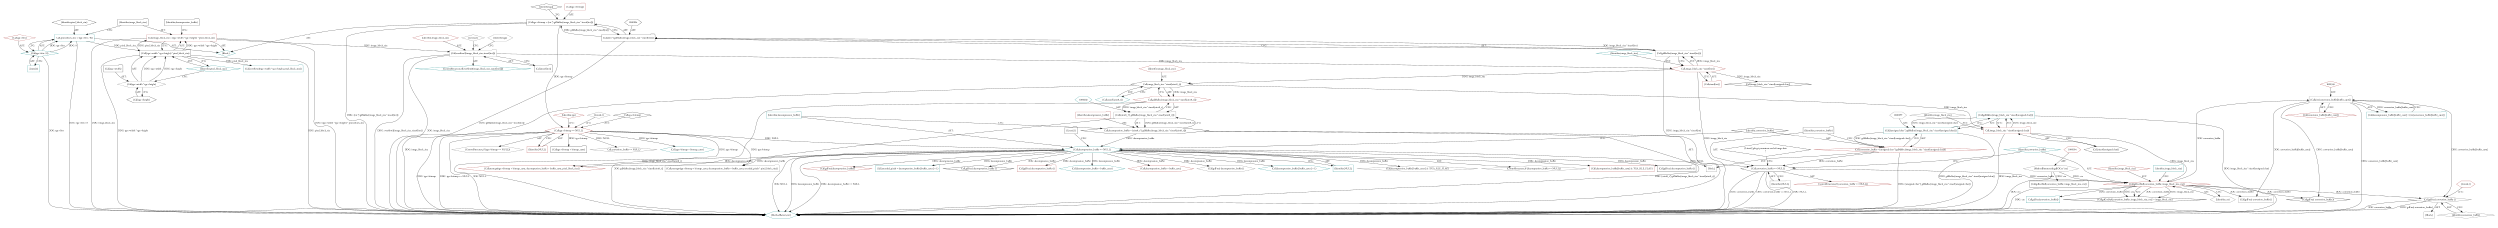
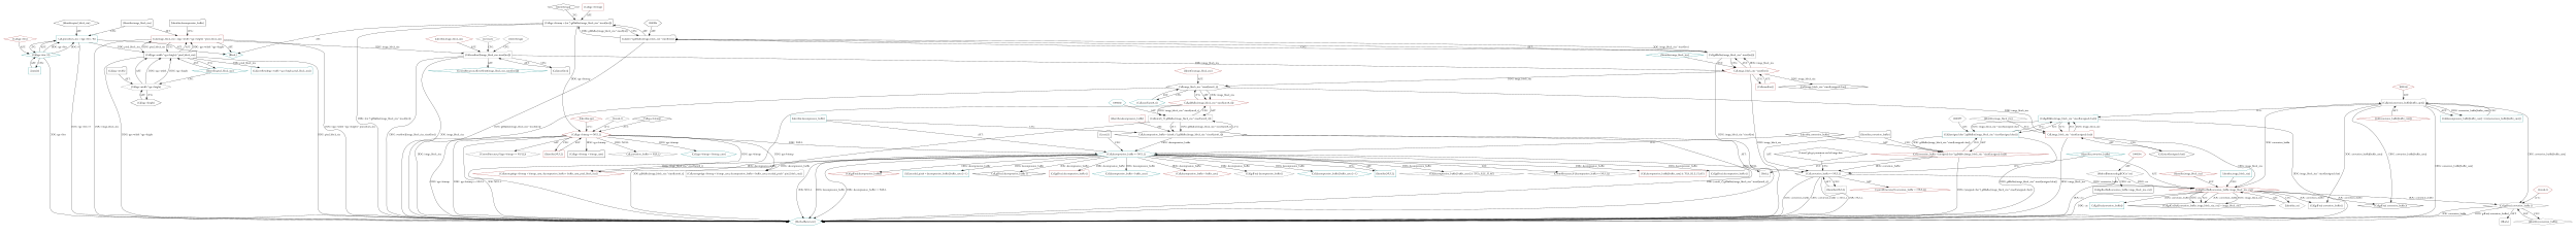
  digraph {
    fontname="EB Garamond"
    node [color=black fontname="EB Garamond" shape=folder]
    edge [fontname="EB Garamond"]
    n1 [color=gray40 label="(Call,gdFree( conversion_buffer ))" shape=diamond]
    n2 [color=gray40 label="(Identifier,conversion_buffer)" shape=diamond]
    n3 [color=gray40 label="(Block,)"]
    n4 [color=teal label="(MethodReturn,int)" shape=hexagon]
    n5 [color=gray40 label="(Call,(int)conversion_buffer[buffer_caret])"]
    n6 [color=brown label="(Call,conversion_buffer[buffer_caret])" shape=diamond]
    n7 [color=gray40 label="(Call,gdFree( conversion_buffer ))"]
    n8 [color=teal label="(Call,decompression_buffer[buffer_caret] = (int)conversion_buffer[buffer_caret])"]
    n9 [label="(Call,gdFree( conversion_buffer ))" shape=diamond]
    n10 [color=brown label="(Call,gdGetBuf(conversion_buffer, image_block_size, ctx))" shape=diamond]
    n11 [color=teal label="(Call,gdFree(conversion_buffer))"]
    n12 [label="(Call,gdGetBuf(conversion_buffer, image_block_size, ctx) != image_block_size)" shape=diamond]
    n13 [color=gray40 label="(Identifier,ctx)" shape=hexagon]
    n14 [label="(Call,conversion_buffer == NULL)" shape=hexagon]
    n15 [color=gray40 label="(Identifier,NULL)"]
    n16 [color=brown label="(ControlStructure,if (conversion_buffer == NULL))" shape=diamond]
    n17 [color=brown label="(Call,conversion_buffer = (unsigned char *) gdMalloc(image_block_size * sizeof(unsigned char)))" shape=diamond]
    n18 [color=teal label="(Call,(unsigned char *) gdMalloc(image_block_size * sizeof(unsigned char)))"]
    n19 [color=gray40 label="(Block,)"]
    n20 [color=teal label="(Call,gdMalloc(image_block_size * sizeof(unsigned char)))"]
    n21 [color=brown label="(Call,image_block_size * sizeof(unsigned char))"]
    n22 [label="(Call,sizeof(unsigned char))" shape=hexagon]
    n23 [label="(Call,image_block_size * sizeof(uint8_t))" shape=hexagon]
    n24 [color=brown label="(Call,gdMalloc(image_block_size * sizeof(uint8_t)))" shape=hexagon]
    n25 [color=teal label="(Call,sizeof(uint8_t))" shape=hexagon]
    n26 [color=gray40 label="(Call,(uint8_t*) gdMalloc(image_block_size * sizeof(uint8_t)))"]
    n27 [color=brown label="(Call,image_block_size * sizeof(int))" shape=hexagon]
    n28 [color=gray40 label="(Call,gdMalloc(image_block_size * sizeof(int)))"]
    n29 [label="(Call,image_block_size * sizeof(unsigned char))" shape=diamond]
    n30 [color=brown label="(Call,sizeof(int))"]
    n31 [label="(Call,(int *) gdMalloc(image_block_size * sizeof(int)))"]
    n32 [color=gray40 label="(Call,overflow2(image_block_size, sizeof(int)))"]
    n33 [label="(Call,sizeof(int))"]
    n34 [color=teal label="(ControlStructure,if(overflow2(image_block_size, sizeof(int))))" shape=diamond]
    n35 [color=brown label="(Call,image_block_size = (tga->width * tga->height) * pixel_block_size)"]
    n36 [label="(Call,(tga->width * tga->height) * pixel_block_size)"]
    n37 [color=teal label="(Block,)" shape=diamond]
    n38 [color=teal label="(Call,overflow2(tga->width * tga->height, pixel_block_size))"]
    n39 [color=teal label="(Identifier,pixel_block_size)" shape=diamond]
    n40 [color=gray40 label="(Call,tga->width * tga->height)" shape=hexagon]
    n41 [label="(Call,tga->height)" shape=hexagon]
    n42 [color=teal label="(Call,pixel_block_size = (tga->bits / 8))"]
    n43 [color=teal label="(Call,tga->bits / 8)" shape=diamond]
    n44 [color=teal label="(Literal,8)"]
    n45 [color=teal label="(Call,decompression_buffer == NULL)" shape=hexagon]
    n46 [color=teal label="(Call,decompression_buffer[ buffer_caret ] + 1)" shape=hexagon]
    n47 [color=teal label="(Identifier,NULL)"]
    n48 [color=gray40 label="(Call,decompression_buffer[ buffer_caret ] & !TGA_RLE_FLAG)" shape=diamond]
    n49 [color=brown label="(Call,memcpy(tga->bitmap + bitmap_caret, decompression_buffer + buffer_caret, pixel_block_size))" shape=hexagon]
    n50 [color=gray40 label="(ControlStructure,if (decompression_buffer == NULL))" shape=diamond]
    n51 [color=brown label="(Call,decompression_buffer[buffer_caret] & TGA_RLE_FLAG)"]
    n52 [color=gray40 label="(Call,memcpy(tga->bitmap + bitmap_caret, decompression_buffer + buffer_caret, encoded_pixels * pixel_block_size))"]
    n53 [label="(Call,gdFree( decompression_buffer ))"]
    n54 [color=brown label="(Call,gdFree(decompression_buffer))" shape=diamond]
    n55 [color=teal label="(Call,encoded_pixels = decompression_buffer[ buffer_caret ] + 1)"]
    n56 [label="(Call,gdFree( decompression_buffer ))" shape=diamond]
    n57 [color=brown label="(Call,gdFree( decompression_buffer ))"]
    n58 [color=teal label="(Call,decompression_buffer + buffer_caret)" shape=hexagon]
    n59 [color=brown label="(Call,decompression_buffer + buffer_caret)" shape=hexagon]
    n60 [color=gray40 label="(Call,gdFree( decompression_buffer ))" shape=hexagon]
    n61 [label="(Call,decompression_buffer = (uint8_t*) gdMalloc(image_block_size * sizeof(uint8_t)))" shape=hexagon]
    n62 [color=brown label="(Call,tga->bitmap == NULL)" shape=hexagon]
    n63 [color=gray40 label="(ControlStructure,if (tga->bitmap == NULL))" shape=hexagon]
    n64 [color=brown label="(Identifier,NULL)"]
    n65 [label="(Call,tga->bitmap + bitmap_caret)"]
    n66 [color=gray40 label="(Call,conversion_buffer == NULL)" shape=diamond]
    n67 [color=teal label="(Call,tga->bitmap + bitmap_caret)" shape=hexagon]
    n68 [label="(Call,tga->bitmap = (int *) gdMalloc(image_block_size * sizeof(int)))"]
    n69 [color=gray40 label="(MethodParameterIn,gdIOCtx *ctx)" shape=hexagon]
    n70 [label="(Call,gdGetBuf(conversion_buffer, image_block_size, ctx))"]
    1000104 [color=brown shape=hexagon]
    n72 [label="(Literal,\"gd-tga: premature end of image data\n\")" shape=diamond]
    n73 [label="(Call,tga->bitmap)" shape=diamond]
    n74 [label="(Identifier,tga)" shape=diamond]
    n75 [label="(Identifier,image_block_size)"]
    n76 [color=teal label="(Identifier,decompression_buffer)"]
    n77 [color=brown label="(Identifier,image_block_size)" shape=diamond]
    n78 [color=brown label="(Identifier,image_block_size)" shape=hexagon]
    n79 [label="(Identifier,conversion_buffer)" shape=diamond]
    n80 [color=teal label="(Identifier,image_block_size)"]
    n81 [color=brown label="(Call,tga->bitmap)"]
    n82 [color=brown label="(Identifier,image_block_size)" shape=hexagon]
    n83 [label="(Identifier,decompression_buffer)"]
    n84 [color=brown label="(Literal,1)" shape=hexagon]
    n85 [label="(Identifier,pixel_block_size)" shape=hexagon]
    n86 [color=teal label="(Identifier,conversion_buffer)" shape=diamond]
    n87 [color=gray40 label="(Literal,1)" shape=diamond]
    n88 [color=brown label="(Identifier,decompression_buffer)"]
    n89 [label="(Call,tga->width)"]
    n90 [color=gray40 label="(Identifier,tga)" shape=hexagon]
    n91 [label="(Identifier,conversion_buffer)"]
    n92 [color=brown label="(Identifier,tga)" shape=diamond]
    n93 [label="(Literal,1)"]
    n94 [color=teal label="(Identifier,image_block_size)" shape=diamond]
    n95 [color=brown label="(Call,tga->bits)" shape=diamond]
    n96 [color=gray40 label="(Literal,1)" shape=diamond]
    n97 [color=gray40 label="(Identifier,image_block_size)" shape=diamond]
    1000345 [color=brown shape=diamond]
    1000299 [color=gray40 shape=hexagon]
    1000282 [color=teal shape=hexagon]
    1000204 [shape=hexagon]
    n1 -> n2 [label="CFG: "]
    n1 -> n3 [label="AST: "]
    n1 -> n4 [label="DDG: conversion_buffer"]
    n1 -> n4 [label="DDG: gdFree( conversion_buffer )"]
    n2 -> n1 [label="AST: "]
    n5 -> n1 [label="DDG: conversion_buffer[buffer_caret]"]
    n5 -> n4 [label="DDG: conversion_buffer[buffer_caret]"]
-   n5 -> n6 [label="CFG: "]
+   n5 -> n20 [label="CFG: "]
    n5 -> n7 [label="DDG: conversion_buffer[buffer_caret]"]
    n5 -> n8 [label="AST: "]
    n5 -> n8 [label="DDG: conversion_buffer[buffer_caret]"]
    n5 -> n9 [label="DDG: conversion_buffer[buffer_caret]"]
    n6 -> n5 [label="AST: "]
    n8 -> n5 [label="CFG: "]
    n10 -> n1 [label="DDG: conversion_buffer"]
    n10 -> n4 [label="DDG: ctx"]
    n10 -> n5 [label="DDG: conversion_buffer"]
    n10 -> n7 [label="DDG: conversion_buffer"]
    n10 -> n9 [label="DDG: conversion_buffer"]
    n10 -> n11 [label="DDG: conversion_buffer"]
    n10 -> n12 [label="AST: "]
    n10 -> n12 [label="DDG: conversion_buffer"]
    n10 -> n12 [label="DDG: image_block_size"]
    n10 -> n12 [label="DDG: ctx"]
    n10 -> n13 [label="CFG: "]
    n13 -> n10 [label="AST: "]
    n14 -> n4 [label="DDG: conversion_buffer"]
    n14 -> n4 [label="DDG: conversion_buffer == NULL"]
    n14 -> n4 [label="DDG: NULL"]
    n14 -> n10 [label="DDG: conversion_buffer"]
    n14 -> n15 [label="CFG: "]
    n14 -> n16 [label="AST: "]
    n15 -> n14 [label="AST: "]
    n17 -> n4 [label="DDG: (unsigned char *) gdMalloc(image_block_size * sizeof(unsigned char))"]
    n17 -> n14 [label="DDG: conversion_buffer"]
    n17 -> n18 [label="CFG: "]
    n17 -> n19 [label="AST: "]
    n18 -> n4 [label="DDG: gdMalloc(image_block_size * sizeof(unsigned char))"]
    n18 -> n17 [label="AST: "]
    n18 -> n17 [label="DDG: gdMalloc(image_block_size * sizeof(unsigned char))"]
    n18 -> n20 [label="CFG: "]
    n20 -> n4 [label="DDG: image_block_size * sizeof(unsigned char)"]
    n20 -> n18 [label="AST: "]
    n20 -> n18 [label="DDG: image_block_size * sizeof(unsigned char)"]
    n20 -> n21 [label="CFG: "]
    n21 -> n4 [label="DDG: image_block_size"]
    n21 -> n10 [label="DDG: image_block_size"]
    n21 -> n20 [label="AST: "]
    n21 -> n20 [label="DDG: image_block_size"]
    n21 -> n22 [label="CFG: "]
    n22 -> n21 [label="AST: "]
    n23 -> n4 [label="DDG: image_block_size"]
    n23 -> n21 [label="DDG: image_block_size"]
    n23 -> n24 [label="AST: "]
    n23 -> n24 [label="DDG: image_block_size"]
    n23 -> n25 [label="CFG: "]
    n24 -> n4 [label="DDG: image_block_size * sizeof(uint8_t)"]
    n24 -> n23 [label="CFG: "]
    n24 -> n26 [label="AST: "]
    n24 -> n26 [label="DDG: image_block_size * sizeof(uint8_t)"]
    n25 -> n23 [label="AST: "]
    n26 -> n4 [label="DDG: gdMalloc(image_block_size * sizeof(uint8_t))"]
    n26 -> n24 [label="CFG: "]
    n26 -> n61 [label="AST: "]
    n26 -> n61 [label="DDG: gdMalloc(image_block_size * sizeof(uint8_t))"]
    n27 -> n4 [label="DDG: image_block_size"]
    n27 -> n23 [label="DDG: image_block_size"]
    n27 -> n28 [label="AST: "]
    n27 -> n28 [label="DDG: image_block_size"]
    n27 -> n29 [label="DDG: image_block_size"]
    n27 -> n30 [label="CFG: "]
    n28 -> n4 [label="DDG: image_block_size * sizeof(int)"]
    n28 -> n27 [label="CFG: "]
    n28 -> n31 [label="AST: "]
    n28 -> n31 [label="DDG: image_block_size * sizeof(int)"]
    n30 -> n27 [label="AST: "]
    n31 -> n4 [label="DDG: gdMalloc(image_block_size * sizeof(int))"]
    n31 -> n28 [label="CFG: "]
    n31 -> n68 [label="AST: "]
    n31 -> n68 [label="DDG: gdMalloc(image_block_size * sizeof(int))"]
    n32 -> n4 [label="DDG: overflow2(image_block_size, sizeof(int))"]
    n32 -> n4 [label="DDG: image_block_size"]
    n32 -> n27 [label="DDG: image_block_size"]
    n32 -> n33 [label="CFG: "]
    n32 -> n34 [label="AST: "]
    n33 -> n32 [label="AST: "]
    n35 -> n4 [label="DDG: image_block_size"]
    n35 -> n4 [label="DDG: (tga->width * tga->height) * pixel_block_size"]
    n35 -> n32 [label="DDG: image_block_size"]
    n35 -> n36 [label="CFG: "]
    n35 -> n37 [label="AST: "]
    n36 -> n4 [label="DDG: pixel_block_size"]
    n36 -> n4 [label="DDG: tga->width * tga->height"]
    n36 -> n35 [label="AST: "]
    n36 -> n35 [label="DDG: tga->width * tga->height"]
    n36 -> n35 [label="DDG: pixel_block_size"]
    n36 -> n38 [label="DDG: pixel_block_size"]
    n36 -> n39 [label="CFG: "]
    n39 -> n36 [label="AST: "]
    n39 -> n40 [label="CFG: "]
    n40 -> n36 [label="AST: "]
    n40 -> n36 [label="DDG: tga->width"]
    n40 -> n36 [label="DDG: tga->height"]
    n40 -> n41 [label="CFG: "]
    n41 -> n40 [label="AST: "]
    n42 -> n4 [label="DDG: tga->bits / 8"]
    n42 -> n36 [label="DDG: pixel_block_size"]
    n42 -> n37 [label="AST: "]
    n42 -> n43 [label="CFG: "]
    n43 -> n4 [label="DDG: tga->bits"]
    n43 -> n42 [label="AST: "]
    n43 -> n42 [label="DDG: tga->bits"]
    n43 -> n42 [label="DDG: 8"]
    n43 -> n44 [label="CFG: "]
    n44 -> n43 [label="AST: "]
    n45 -> n4 [label="DDG: NULL"]
    n45 -> n4 [label="DDG: decompression_buffer"]
    n45 -> n4 [label="DDG: decompression_buffer == NULL"]
    n45 -> n14 [label="DDG: NULL"]
    n45 -> n46 [label="DDG: decompression_buffer"]
    n45 -> n47 [label="CFG: "]
    n45 -> n48 [label="DDG: decompression_buffer"]
    n45 -> n49 [label="DDG: decompression_buffer"]
    n45 -> n50 [label="AST: "]
    n45 -> n51 [label="DDG: decompression_buffer"]
    n45 -> n52 [label="DDG: decompression_buffer"]
    n45 -> n53 [label="DDG: decompression_buffer"]
    n45 -> n54 [label="DDG: decompression_buffer"]
    n45 -> n55 [label="DDG: decompression_buffer"]
    n45 -> n56 [label="DDG: decompression_buffer"]
    n45 -> n57 [label="DDG: decompression_buffer"]
    n45 -> n58 [label="DDG: decompression_buffer"]
    n45 -> n59 [label="DDG: decompression_buffer"]
    n45 -> n60 [label="DDG: decompression_buffer"]
    n47 -> n45 [label="AST: "]
    n61 -> n4 [label="DDG: (uint8_t*) gdMalloc(image_block_size * sizeof(uint8_t))"]
    n61 -> n19 [label="AST: "]
    n61 -> n26 [label="CFG: "]
    n61 -> n45 [label="DDG: decompression_buffer"]
    n62 -> n4 [label="DDG: tga->bitmap"]
    n62 -> n4 [label="DDG: tga->bitmap == NULL"]
    n62 -> n4 [label="DDG: NULL"]
    n62 -> n45 [label="DDG: NULL"]
    n62 -> n49 [label="DDG: tga->bitmap"]
    n62 -> n52 [label="DDG: tga->bitmap"]
    n62 -> n63 [label="AST: "]
    n62 -> n64 [label="CFG: "]
    n62 -> n65 [label="DDG: tga->bitmap"]
    n62 -> n66 [label="DDG: NULL"]
    n62 -> n67 [label="DDG: tga->bitmap"]
    n64 -> n62 [label="AST: "]
    n68 -> n4 [label="DDG: (int *) gdMalloc(image_block_size * sizeof(int))"]
    n68 -> n31 [label="CFG: "]
    n68 -> n37 [label="AST: "]
    n68 -> n62 [label="DDG: tga->bitmap"]
    n69 -> n4 [label="DDG: ctx"]
    n69 -> n10 [label="DDG: ctx"]
    n69 -> n70 [label="DDG: ctx"]
    1000104 -> n69 [label="AST: "]
    n72 -> n14 [label="CFG: "]
    n73 -> n62 [label="AST: "]
    n74 -> n68 [label="CFG: "]
    n75 -> n35 [label="AST: "]
    n75 -> n42 [label="CFG: "]
    n76 -> n45 [label="AST: "]
    n76 -> n61 [label="CFG: "]
    n77 -> n10 [label="AST: "]
    n78 -> n32 [label="AST: "]
    n79 -> n17 [label="AST: "]
    n79 -> n45 [label="CFG: "]
    n80 -> n10 [label="CFG: "]
    n81 -> n68 [label="AST: "]
    n82 -> n23 [label="AST: "]
    n83 -> n35 [label="CFG: "]
    n84 -> n1 [label="CFG: "]
    n85 -> n42 [label="AST: "]
    n86 -> n10 [label="AST: "]
    n86 -> n14 [label="CFG: "]
    n87 -> n32 [label="CFG: "]
    n88 -> n61 [label="AST: "]
    n89 -> n40 [label="AST: "]
    n90 -> n32 [label="CFG: "]
    n91 -> n14 [label="AST: "]
    n91 -> n17 [label="CFG: "]
    n92 -> n62 [label="CFG: "]
    n93 -> n45 [label="CFG: "]
    n94 -> n27 [label="AST: "]
    n95 -> n43 [label="AST: "]
    n96 -> n62 [label="CFG: "]
    n97 -> n21 [label="AST: "]
    1000345 -> n5 [label="AST: "]
    1000299 -> n18 [label="AST: "]
    1000282 -> n26 [label="AST: "]
    1000204 -> n31 [label="AST: "]
  }
